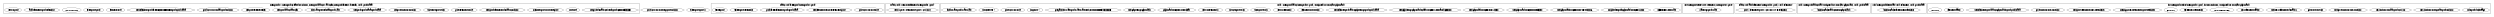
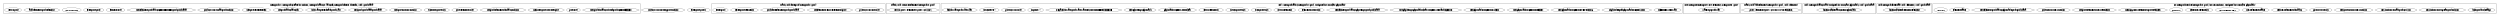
  digraph {
    n1 [label=set_pool_kmalloc_sizeof_pool_GPF_KERNEL]
    n2 [label=pool_null]
    n3 [label=memset_pool_0_sizeof_pool]
    n4 [label=set_pool_elements_kmalloc_min_nr]
    n5 [label=pool_elements_null]
    n6 [label=lock_init_pool_lock]
    n7 [label=set_pool_min_nr_min_nr]
    n8 [label=set_pool_pool_data_pool_data]
    n9 [label=init_waitqueue_head_pool_wait]
    n10 [label=set_pool_alloc_alloc_fn]
    n11 [label=set_pool_free_free_fn]
    n12 [label=pool_curr_nr_small_pool_min_nr]
-   n13 [label=set_element_pool_free_GFP_KERNEL_pool_pool_data]
+   n13 [label=set_element_pool_alloc_GFP_KERNEL_pool_pool_data]
    n14 [label=element_null]
    n15 [label=free_pool_pool]
    n16 [label=return_NULL]
    n17 [label=add_element_pool_element]
    n18 [label=return_pool]
    n19 [label=pool_curr_nr_not_eq_pool_min_nr]
    n20 [label=free_pool_pool_1]
    n21 [label=pool_curr_nr_not_null]
    n22 [label=set_element_remove_element_pool]
    n23 [label=pool_free_element_pool_pool_data]
    n24 [label=kfree_pool_elements]
    n25 [label=kfree_pool]
    n26 [label="return pool->elements[--pool->curr_nr];"]
    n27 [label=DEFINE_WAIT_wait]
    n28 [label=might_sleep_if_gfp_mask___GFP_WAIT]
    n29 [label=set_gfp_mask___GFP_NOMEMALLOC]
    n30 [label=set_gfp_mask___GFP_NORETRY]
    n31 [label=set_gfp_mask___GFP_NOWARN]
    n32 [label=set_gfp_temp_gfp_mask_clear___GFP_WAIT_and_GFP_IO]
    n33 [label=set_elemet_pool_alloc_gfp_temp_pool_pool_data]
    n34 [label=element_not_NULL]
    n35 [label=return_element]
    n36 [label=lock_pool_lock]
    n37 [label=unlock_pool_lock]
    n38 [label=return_element_1]
    n39 [label=gfp_mask___GFP_WAIT_clear]
    n40 [label=set_gfp_temp_gfp_mask]
    n41 [label=prepare_to_wait_pool_wait_wait_TASK_UNINTERRUPTIBLE]
    n42 [label="smp_mb ()"]
    n43 [label=pool_curr_nr_null]
    n44 [label="io_schedule ()"]
    n45 [label=finish_wait_pool_wait_wait]
    n46 [label=wake_up_pool_wait]
    n47 [label="pool->elements[pool->curr_nr++] = element;"]
    n48 [label=kmem_cache_alloc_mem_gfp_mask]
    n49 [label=kmem_cache_free_mem_element]
    n50 [label=lock_pool_lock_flags]
    n51 [label=new_min_nr_not_great_pool_min_nr]
    n52 [label=new_min_nr_small_pool_curr_nr]
    n53 [label=set_pool_min_nr_new_min_nr]
    n54 [label=goto_out_unlock]
    n55 [label=set_new_elements_kmalloc]
    n56 [label=new_elements_false]
    n57 [label=return_ENOMEM]
    n58 [label=kfree_new_elements]
    n59 [label=goto_out]
    n60 [label=memcpy_new_elements_pool_elemets]
    n61 [label=set_pool_elements_new_elements]
    n62 [label=pool_min_nr_new_min_nr]
    n63 [label=set_element_pool_alloc_gfp_mask_pool_pool_data]
    n64 [label=element_false]
    n65 [label=return_0]
    subgraph cluster_1 {
      label="mempool_t * mempool_create(int min_nr, mempool_alloc_t *alloc_fn,mempool_free_t *free_fn, void *pool_data)"
      n1
      n2
      n3
      n4
      n5
      n6
      n7
      n8
      n9
      n10
      n11
      n12
      n13
      n14
      n15
      n16
      n17
      n18
    }
    subgraph sub_2 {
      label="void mempool_destroy(mempool_t *pool)"
      n19
      n20
    }
    subgraph cluster_3 {
      label="static void free_pool(mempool_t *pool)"
      n21
      n22
      n23
      n24
      n25
    }
    subgraph cluster_4 {
      label="static void *remove_element(mempool_t *pool)"
      n26
    }
    subgraph cluster_5 {
      label="void * mempool_alloc(mempool_t *pool, unsigned int __nocast gfp_mask)"
      n27
      n28
      n29
      n30
      n31
      n32
      n33
      n34
      n35
      n36
      n37
      n38
      n39
      n40
      n41
      n42
      n43
      n44
      n45
    }
    subgraph cluster_6 {
-     label="void mempool_free(void *element, mempool_t *pool)"
+     label="void mempool_mempool(void *element, mempool_t *pool)"
      n46
    }
    subgraph cluster_7 {
      label="static void add_element(mempool_t *pool, void *element)"
      n47
    }
    subgraph cluster_8 {
      label="void *mempool_alloc_slab(unsigned int __nocast gfp_mask, void *pool_data)"
      n48
    }
    subgraph cluster_9 {
      label="void mempool_free_slab(void *element, void *pool_data)"
      n49
    }
    subgraph cluster_10 {
      label="int mempool_resize(mempool_t *pool, int new_min_nr, unsigned int __nocast gfp_mask)"
      n50
      n51
      n52
      n53
      n54
      n55
      n56
      n57
      n58
      n59
      n60
      n61
      n62
      n63
      n64
      n65
    }
  }
